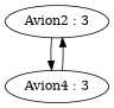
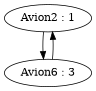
  digraph {
-   n1 [label="Avion2 : 3"]
-   n2 [label="Avion4 : 3"]
+   n1 [label="Avion2 : 1"]
+   n2 [label="Avion6 : 3"]
    n1 -> n2
    n2 -> n1
  }
